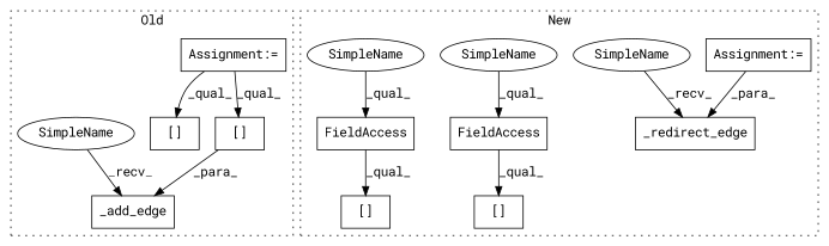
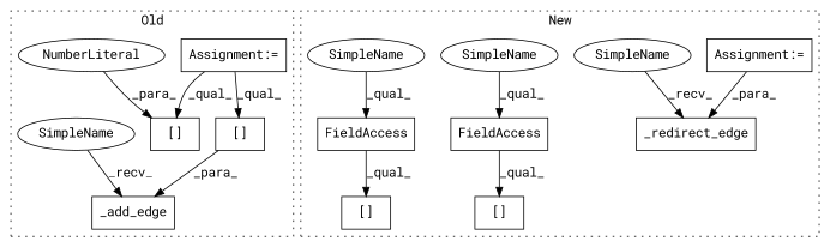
  digraph {
    fontname="Roboto Mono"
    node [a=2 l=4 s=14468 shape=box fontname="Roboto Mono"]
    edge [fontname="Roboto Mono"]
    n1 [a=32 l="10,1" label=_add_edge s="14078,14178"]
    n2 [l="9,1" label="[]" s="14119,14146"]
    n3 [a=7 l=1 label="Assignment:=" s=13717]
    n4 [l="9,1" label="[]" s="14246,14256"]
+   n5 [a=34 l=1 label=NumberLiteral s=14255 shape=ellipse]
    n6 [a=42 label=SimpleName s=14073 shape=ellipse]
    n7 [a=32 l="15,1" label=_redirect_edge s="14443,14510"]
    n8 [a=22 l=13 label=FieldAccess]
    n9 [a=22 l=14 label=FieldAccess s=13971]
    n10 [l="14,1" label="[]" s="14468,14491"]
    n11 [a=7 l=1 label="Assignment:=" s=13946]
    n12 [l="15,1" label="[]" s="13971,14016"]
    n13 [a=42 label=SimpleName s=13971 shape=ellipse]
    n14 [a=42 label=SimpleName s=14438 shape=ellipse]
    n15 [a=42 label=SimpleName shape=ellipse]
    subgraph cluster_1 {
      label=Old
      style=dotted
      n1
      n2
      n3
      n4
+     n5
      n6
    }
    subgraph cluster_2 {
      label=New
      style=dotted
      n7
      n8
      n9
      n10
      n11
      n12
      n13
      n14
      n15
    }
    n2 -> n1 [label=_para_]
    n3 -> n2 [label=_qual_]
    n3 -> n4 [label=_qual_]
+   n5 -> n4 [label=_para_]
    n6 -> n1 [label=_recv_]
    n8 -> n10 [label=_qual_]
    n9 -> n12 [label=_qual_]
    n11 -> n7 [label=_para_]
    n13 -> n9 [label=_qual_]
    n14 -> n7 [label=_recv_]
    n15 -> n8 [label=_qual_]
  }
